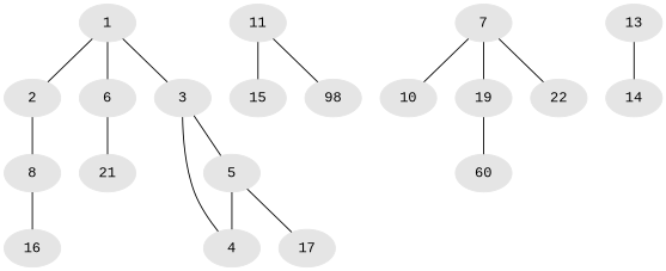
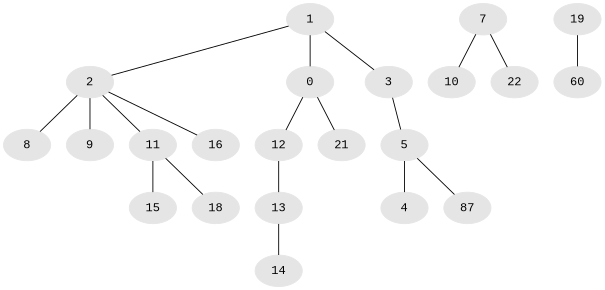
  graph {
    fontname="Liberation Mono"
    node [color=gray90 fontname="Liberation Mono" style=filled]
    edge [fontname="Liberation Mono" weight=1.0]
    1
    2
-   6
+   6 [label=0]
    3
    8
+   9
    11
+   12
    21
    4
    5
    16
    15
-   18 [label=98]
-   17
+   18
+   17 [label=87]
    7
    10
    19
    22
    13
    n21 [label=60]
    14
    1 -- 2
    1 -- 6
    1 -- 3
    2 -- 8 [weight=3.0]
+   2 -- 9
+   2 -- 11
+   6 -- 12
    6 -- 21
-   3 -- 4
    3 -- 5
-   8 -- 16
+   2 -- 16
    11 -- 15 [weight=3.0]
    11 -- 18
+   12 -- 13
    5 -- 4 [weight=4.0]
    5 -- 17
    7 -- 10
-   7 -- 19
    7 -- 22
    19 -- n21
    13 -- 14
  }
